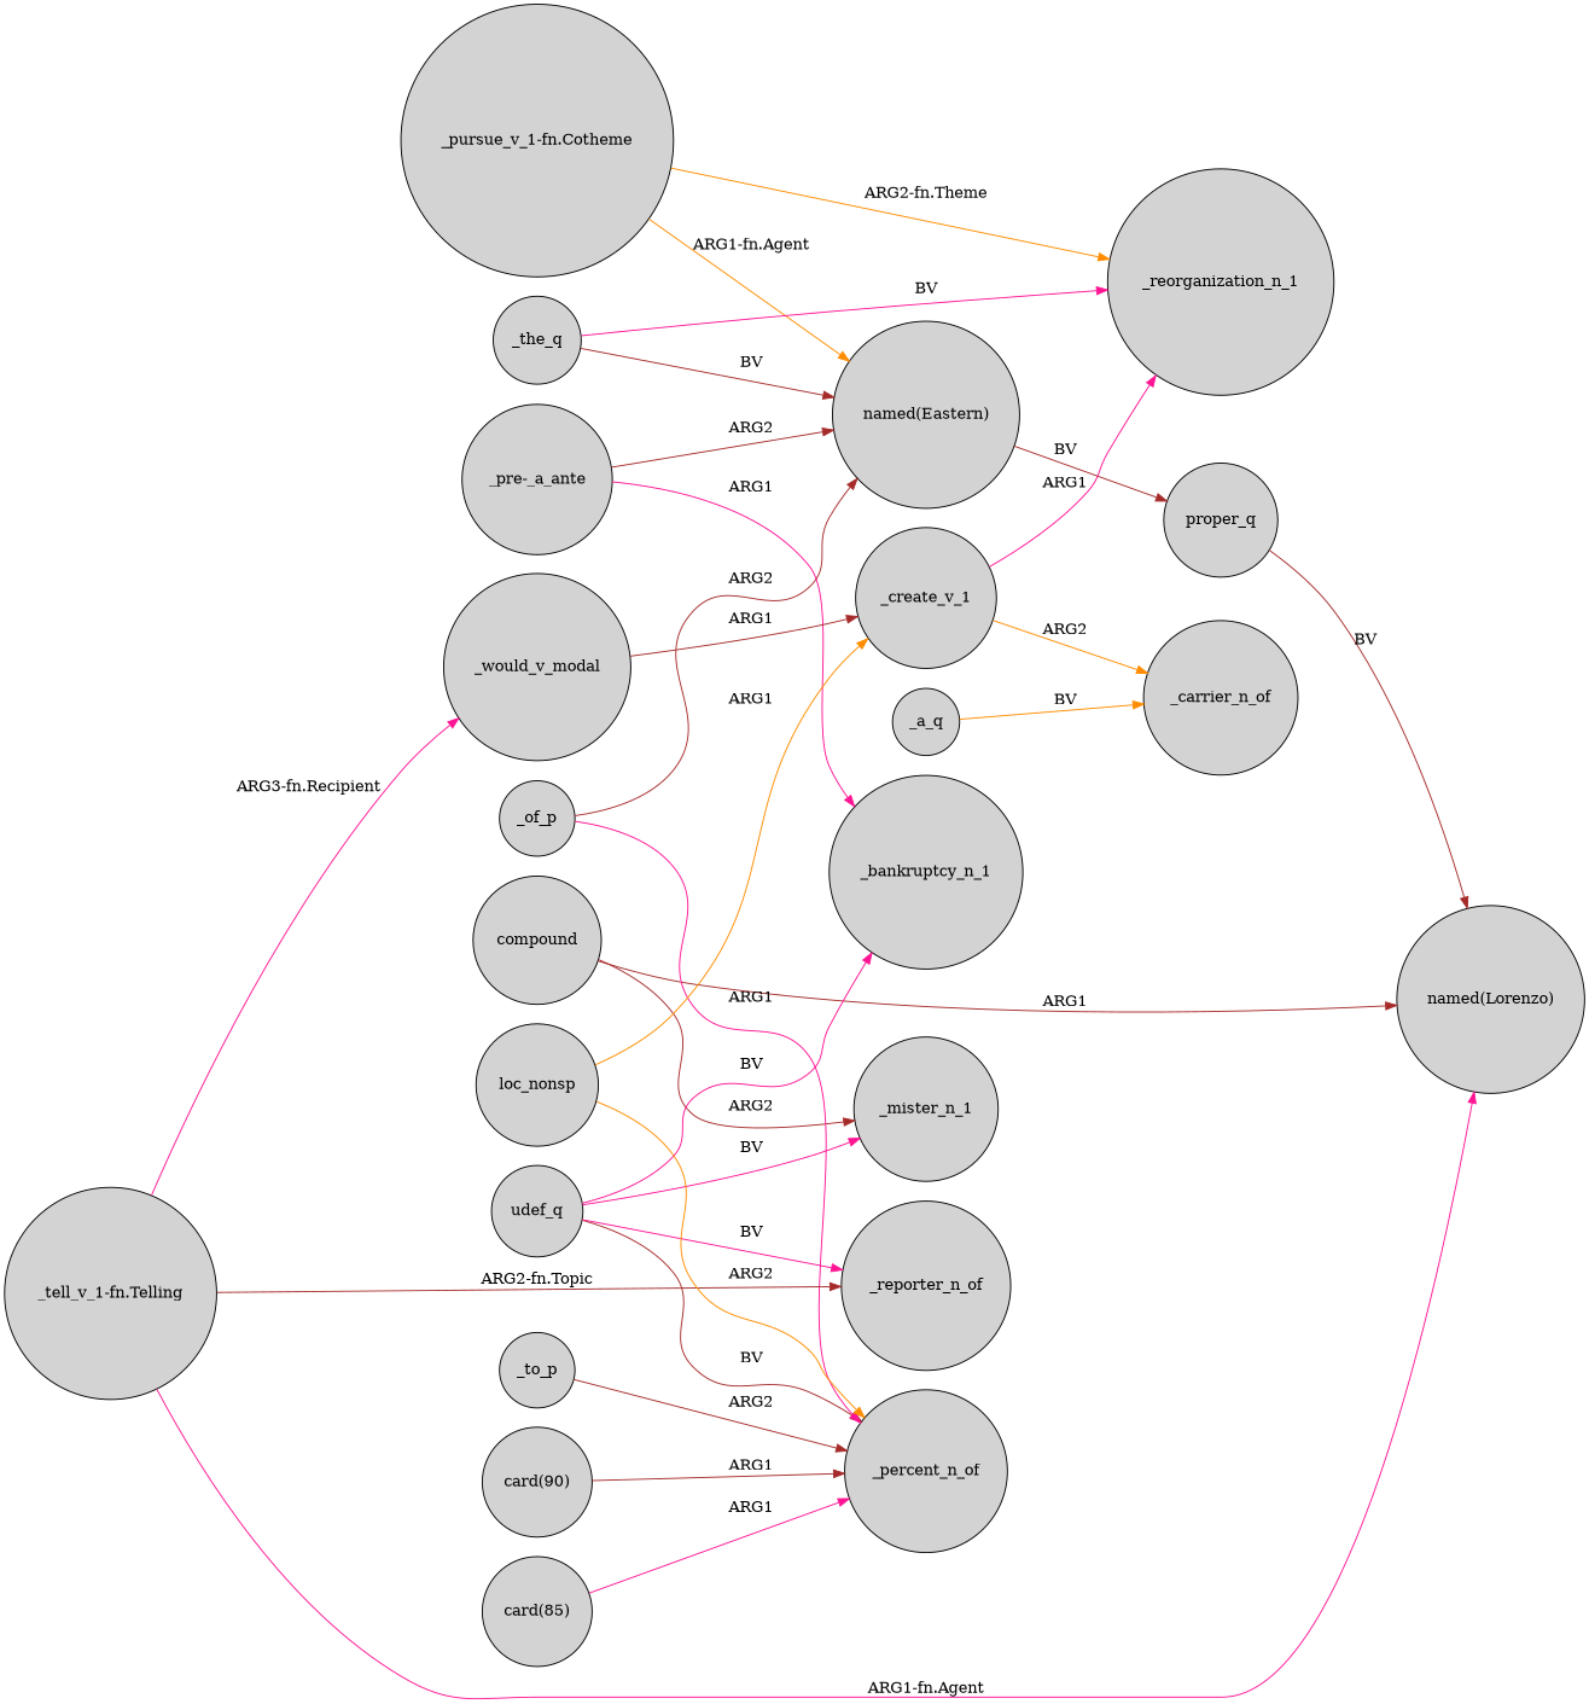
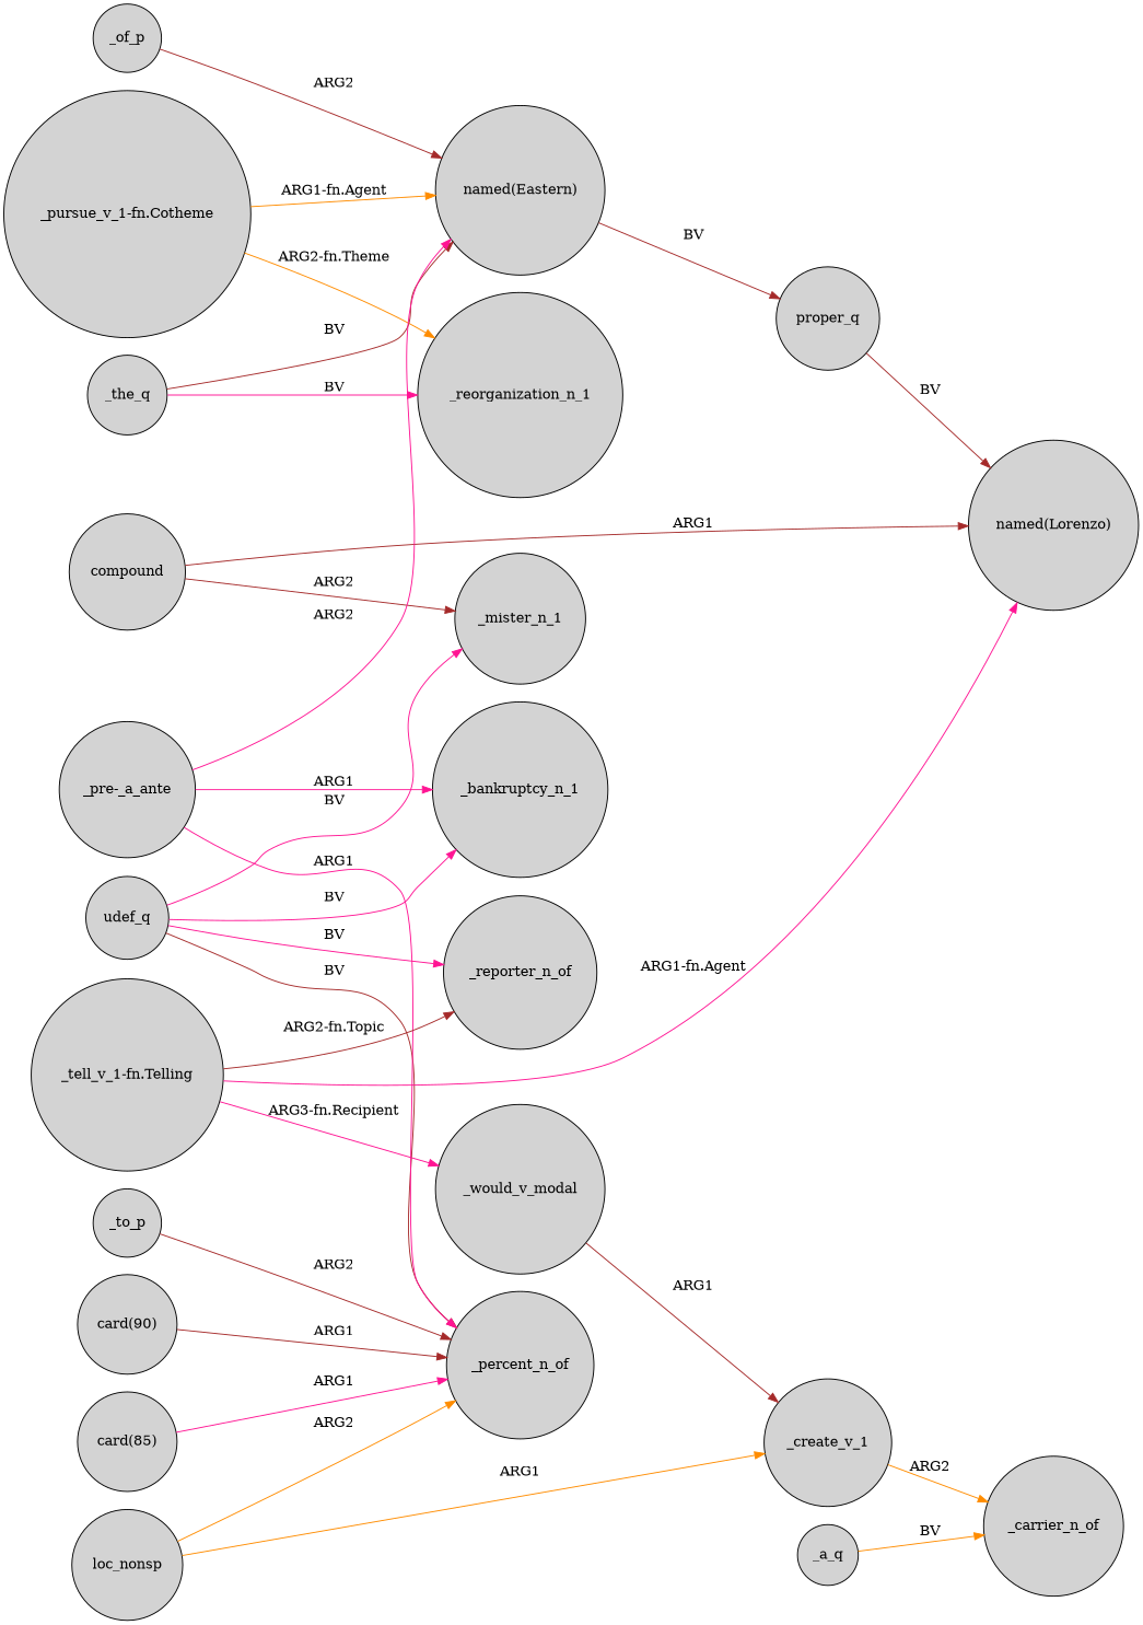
  digraph {
    rankdir=LR
    node [shape=circle style=filled]
    edge [color=brown]
    compound
    "named(Lorenzo)"
    _mister_n_1
    "card(85)"
    _percent_n_of
    "_pursue_v_1-fn.Cotheme"
    _reorganization_n_1
    "named(Eastern)"
    proper_q
    _the_q
    udef_q
    _bankruptcy_n_1
    _reporter_n_of
    _of_p
    _create_v_1
    _carrier_n_of
    "_pre-_a_ante"
    "_tell_v_1-fn.Telling"
    _would_v_modal
    loc_nonsp
    _a_q
    _to_p
    "card(90)"
    compound -> "named(Lorenzo)" [label=ARG1]
    compound -> _mister_n_1 [label=ARG2]
    "card(85)" -> _percent_n_of [color=deeppink label=ARG1]
    "_pursue_v_1-fn.Cotheme" -> _reorganization_n_1 [color=darkorange label="ARG2-fn.Theme"]
    "_pursue_v_1-fn.Cotheme" -> "named(Eastern)" [color=darkorange label="ARG1-fn.Agent"]
    "named(Eastern)" -> proper_q [label=BV]
    proper_q -> "named(Lorenzo)" [label=BV]
    _the_q -> _reorganization_n_1 [color=deeppink label=BV]
    _the_q -> "named(Eastern)" [label=BV]
    udef_q -> _mister_n_1 [color=deeppink label=BV]
    udef_q -> _percent_n_of [label=BV]
    udef_q -> _bankruptcy_n_1 [color=deeppink label=BV]
    udef_q -> _reporter_n_of [color=deeppink label=BV]
-   _of_p -> _percent_n_of [color=deeppink label=ARG1]
+   "_pre-_a_ante" -> _percent_n_of [color=deeppink label=ARG1]
    _of_p -> "named(Eastern)" [label=ARG2]
-   _create_v_1 -> _reorganization_n_1 [color=deeppink label=ARG1]
    _create_v_1 -> _carrier_n_of [color=darkorange label=ARG2]
-   "_pre-_a_ante" -> "named(Eastern)" [label=ARG2]
+   "_pre-_a_ante" -> "named(Eastern)" [color=deeppink label=ARG2]
    "_pre-_a_ante" -> _bankruptcy_n_1 [color=deeppink label=ARG1]
    "_tell_v_1-fn.Telling" -> "named(Lorenzo)" [color=deeppink label="ARG1-fn.Agent"]
    "_tell_v_1-fn.Telling" -> _reporter_n_of [label="ARG2-fn.Topic"]
    "_tell_v_1-fn.Telling" -> _would_v_modal [color=deeppink label="ARG3-fn.Recipient"]
    _would_v_modal -> _create_v_1 [label=ARG1]
    loc_nonsp -> _percent_n_of [color=darkorange label=ARG2]
    loc_nonsp -> _create_v_1 [color=darkorange label=ARG1]
    _a_q -> _carrier_n_of [color=darkorange label=BV]
    _to_p -> _percent_n_of [label=ARG2]
    "card(90)" -> _percent_n_of [label=ARG1]
  }
